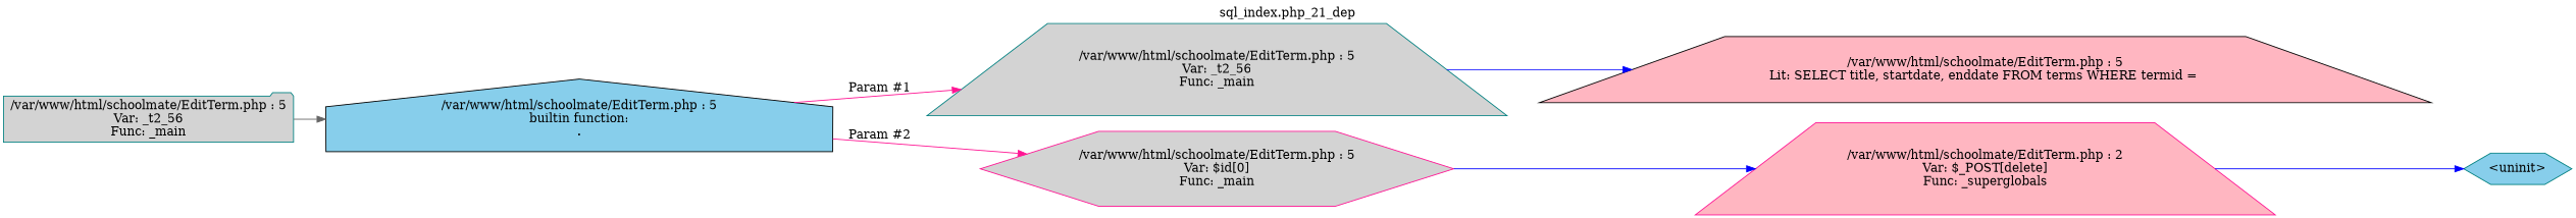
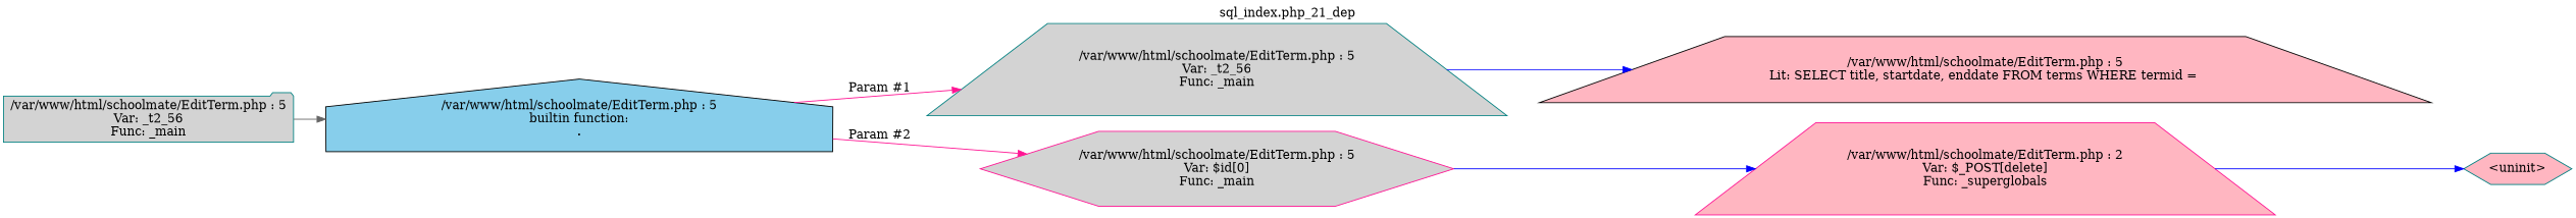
  digraph {
    label="sql_index.php_21_dep"
    labelloc=t
    rankdir=LR
    node [shape=trapezium style=filled fillcolor=lightgrey color=teal]
    edge [color=blue]
    n1 [label="/var/www/html/schoolmate/EditTerm.php : 5\nVar: _t2_56\nFunc: _main\n" shape=folder]
    n2 [label="/var/www/html/schoolmate/EditTerm.php : 5\nbuiltin function:\n.\n" shape=house fillcolor=skyblue color=black]
    n3 [label="/var/www/html/schoolmate/EditTerm.php : 5\nVar: _t2_56\nFunc: _main\n"]
    n4 [label="/var/www/html/schoolmate/EditTerm.php : 5\nVar: $id[0]\nFunc: _main\n" shape=hexagon color=deeppink]
    n5 [label="/var/www/html/schoolmate/EditTerm.php : 5\nLit: SELECT title, startdate, enddate FROM terms WHERE termid = \n" fillcolor=lightpink color=black]
    n6 [label="/var/www/html/schoolmate/EditTerm.php : 2\nVar: $_POST[delete]\nFunc: _superglobals\n" fillcolor=lightpink color=deeppink]
-   n7 [label="<uninit>" shape=hexagon fillcolor=skyblue]
+   n7 [label="<uninit>" shape=hexagon fillcolor=lightpink]
    n1 -> n2 [color=gray40]
    n2 -> n3 [label="Param #1" color=deeppink]
    n2 -> n4 [label="Param #2" color=deeppink]
    n3 -> n5
    n4 -> n6
    n6 -> n7
  }
